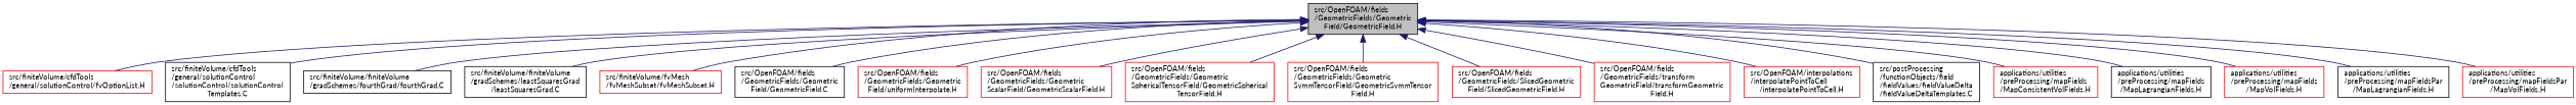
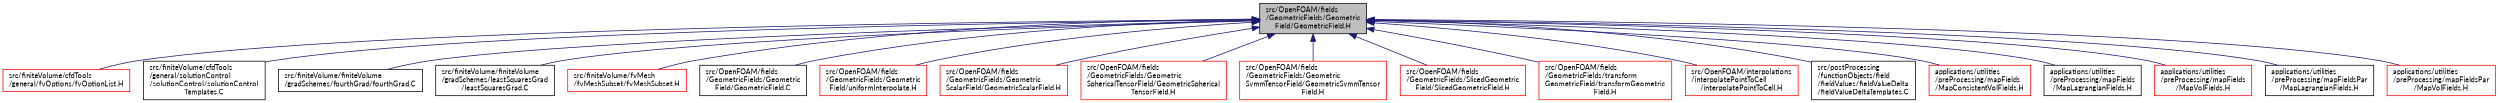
  digraph {
    fontname=Lato
    node [color=red fontname=Lato fontsize=10 shape=record]
    edge [color=midnightblue dir=back fontname=Lato fontsize=10 labelfontname=Helvetica labelfontsize=10 style=solid]
    n1 [color=black fillcolor=grey75 fontcolor=black height=0.2 label="src/OpenFOAM/fields\l/GeometricFields/Geometric\lField/GeometricField.H" style=filled width=0.4]
-   n2 [height=0.2 label="src/finiteVolume/cfdTools\l/general/solutionControl/fvOptionList.H" width=0.4]
+   n2 [height=0.2 label="src/finiteVolume/cfdTools\l/general/fvOptions/fvOptionList.H" width=0.4]
    n3 [color=black height=0.2 label="src/finiteVolume/cfdTools\l/general/solutionControl\l/solutionControl/solutionControl\lTemplates.C" width=0.4]
    n4 [color=black height=0.2 label="src/finiteVolume/finiteVolume\l/gradSchemes/fourthGrad/fourthGrad.C" width=0.4]
    n5 [color=black height=0.2 label="src/finiteVolume/finiteVolume\l/gradSchemes/leastSquaresGrad\l/leastSquaresGrad.C" width=0.4]
    n6 [height=0.2 label="src/finiteVolume/fvMesh\l/fvMeshSubset/fvMeshSubset.H" width=0.4]
    n7 [color=black height=0.2 label="src/OpenFOAM/fields\l/GeometricFields/Geometric\lField/GeometricField.C" width=0.4]
    n8 [height=0.2 label="src/OpenFOAM/fields\l/GeometricFields/Geometric\lField/uniformInterpolate.H" width=0.4]
    n9 [height=0.2 label="src/OpenFOAM/fields\l/GeometricFields/Geometric\lScalarField/GeometricScalarField.H" width=0.4]
    n10 [height=0.2 label="src/OpenFOAM/fields\l/GeometricFields/Geometric\lSphericalTensorField/GeometricSpherical\lTensorField.H" width=0.4]
    n11 [height=0.2 label="src/OpenFOAM/fields\l/GeometricFields/Geometric\lSymmTensorField/GeometricSymmTensor\lField.H" width=0.4]
    n12 [height=0.2 label="src/OpenFOAM/fields\l/GeometricFields/SlicedGeometric\lField/SlicedGeometricField.H" width=0.4]
    n13 [height=0.2 label="src/OpenFOAM/fields\l/GeometricFields/transform\lGeometricField/transformGeometric\lField.H" width=0.4]
    n14 [height=0.2 label="src/OpenFOAM/interpolations\l/interpolatePointToCell\l/interpolatePointToCell.H" width=0.4]
    n15 [color=black height=0.2 label="src/postProcessing\l/functionObjects/field\l/fieldValues/fieldValueDelta\l/fieldValueDeltaTemplates.C" width=0.4]
    n16 [height=0.2 label="applications/utilities\l/preProcessing/mapFields\l/MapConsistentVolFields.H" width=0.4]
    n17 [color=black height=0.2 label="applications/utilities\l/preProcessing/mapFields\l/MapLagrangianFields.H" width=0.4]
    n18 [height=0.2 label="applications/utilities\l/preProcessing/mapFields\l/MapVolFields.H" width=0.4]
    n19 [color=black height=0.2 label="applications/utilities\l/preProcessing/mapFieldsPar\l/MapLagrangianFields.H" width=0.4]
    n20 [height=0.2 label="applications/utilities\l/preProcessing/mapFieldsPar\l/MapVolFields.H" width=0.4]
    n1 -> n2
    n1 -> n3
    n1 -> n4
    n1 -> n5
    n1 -> n6
    n1 -> n7
    n1 -> n8
    n1 -> n9
    n1 -> n10
    n1 -> n11
    n1 -> n12
    n1 -> n13
    n1 -> n14
    n1 -> n15
    n1 -> n16
    n1 -> n17
    n1 -> n18
    n1 -> n19
    n1 -> n20
  }
